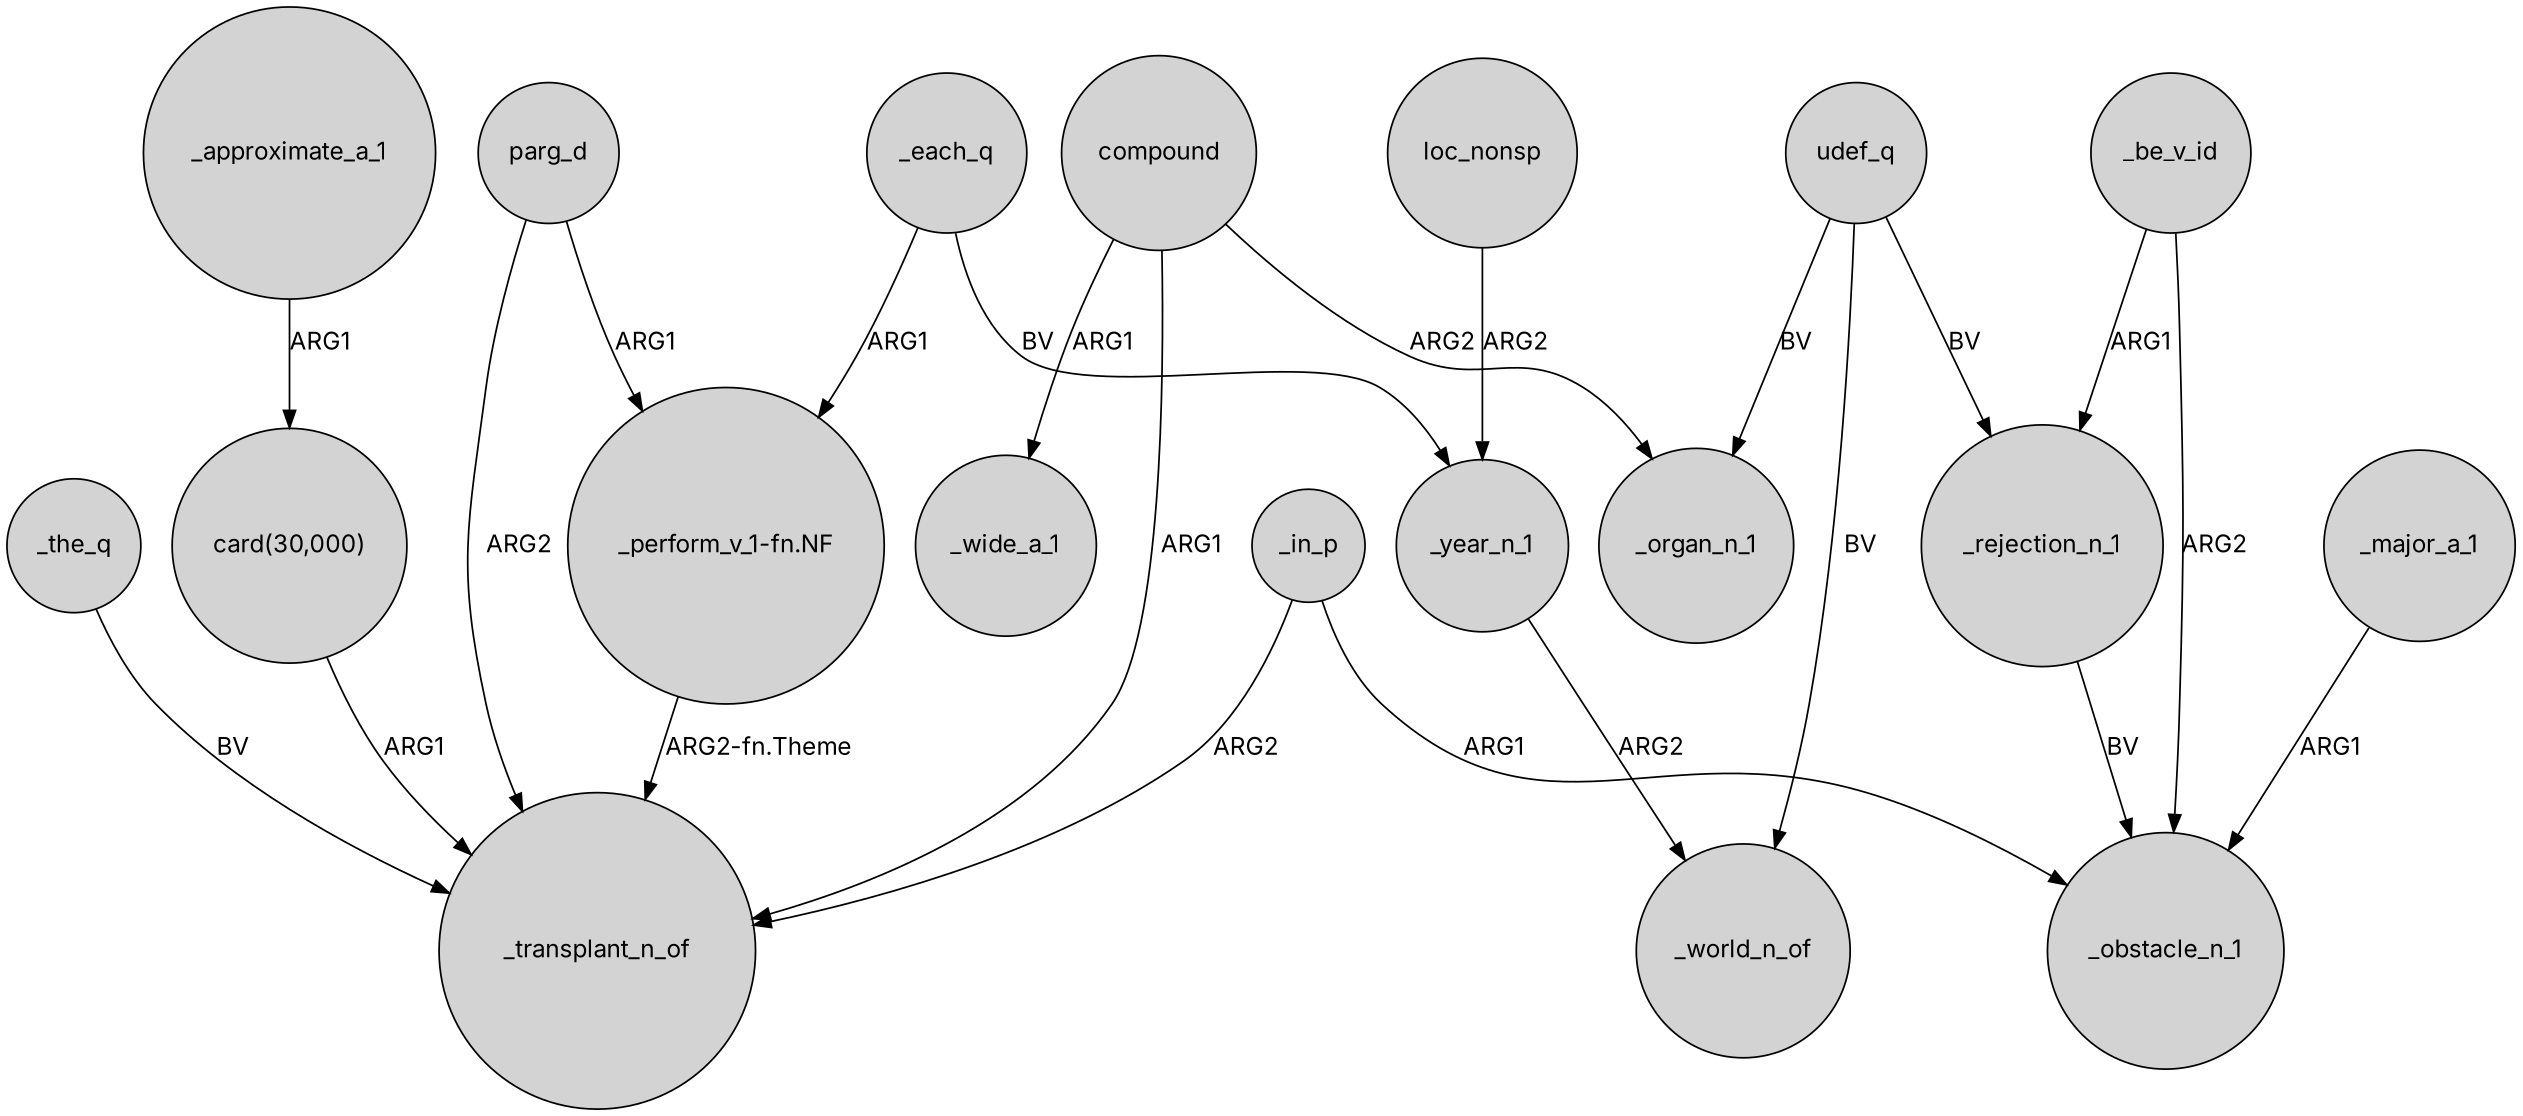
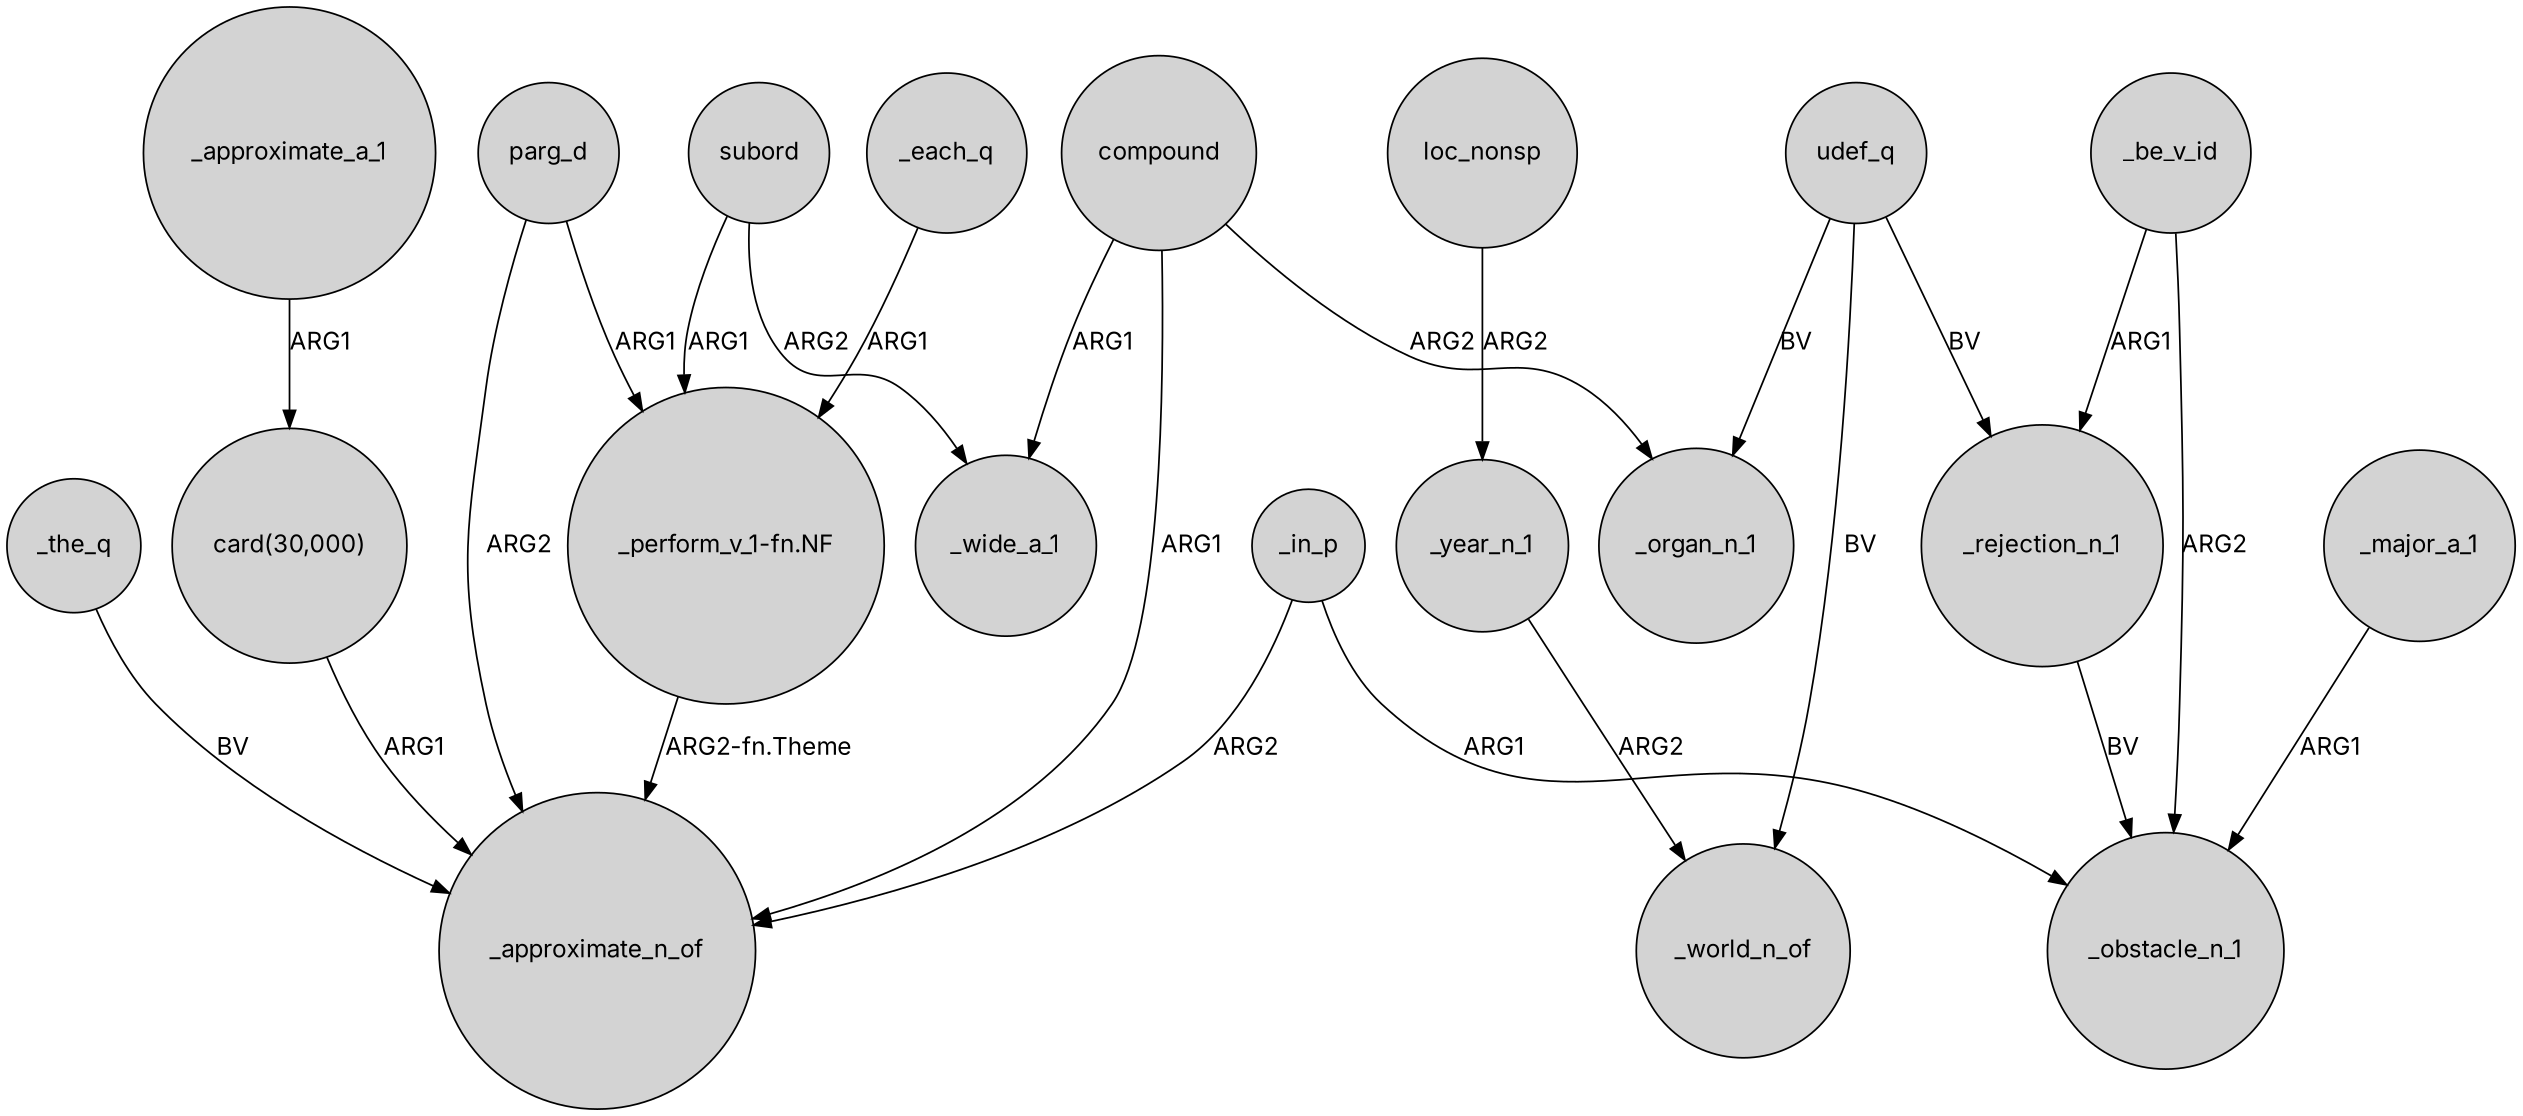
  digraph {
    fontname=Inter
    node [fontname=Inter shape=circle style=filled]
    edge [fontname=Inter]
    compound
-   _transplant_n_of
+   _transplant_n_of [label=_approximate_n_of]
    _organ_n_1
    _wide_a_1
    "_perform_v_1-fn.NF"
+   subord
    _the_q
    _approximate_a_1
    "card(30,000)"
    _be_v_id
    _obstacle_n_1
    _rejection_n_1
    parg_d
    udef_q
    _world_n_of
    loc_nonsp
    _year_n_1
    _major_a_1
    _each_q
    _in_p
    compound -> _transplant_n_of [label=ARG1]
    compound -> _organ_n_1 [label=ARG2]
    compound -> _wide_a_1 [label=ARG1]
    "_perform_v_1-fn.NF" -> _transplant_n_of [label="ARG2-fn.Theme"]
+   subord -> _wide_a_1 [label=ARG2]
+   subord -> "_perform_v_1-fn.NF" [label=ARG1]
    _the_q -> _transplant_n_of [label=BV]
    _approximate_a_1 -> "card(30,000)" [label=ARG1]
    "card(30,000)" -> _transplant_n_of [label=ARG1]
    _be_v_id -> _obstacle_n_1 [label=ARG2]
    _be_v_id -> _rejection_n_1 [label=ARG1]
    _rejection_n_1 -> _obstacle_n_1 [label=BV]
    parg_d -> _transplant_n_of [label=ARG2]
    parg_d -> "_perform_v_1-fn.NF" [label=ARG1]
    udef_q -> _organ_n_1 [label=BV]
    udef_q -> _rejection_n_1 [label=BV]
    udef_q -> _world_n_of [label=BV]
    loc_nonsp -> _year_n_1 [label=ARG2]
    _year_n_1 -> _world_n_of [label=ARG2]
    _major_a_1 -> _obstacle_n_1 [label=ARG1]
    _each_q -> "_perform_v_1-fn.NF" [label=ARG1]
-   _each_q -> _year_n_1 [label=BV]
    _in_p -> _transplant_n_of [label=ARG2]
    _in_p -> _obstacle_n_1 [label=ARG1]
  }
